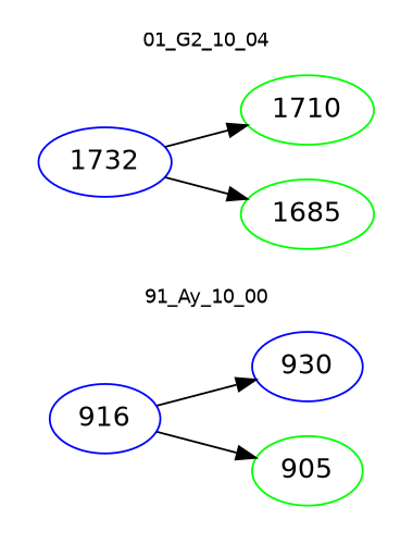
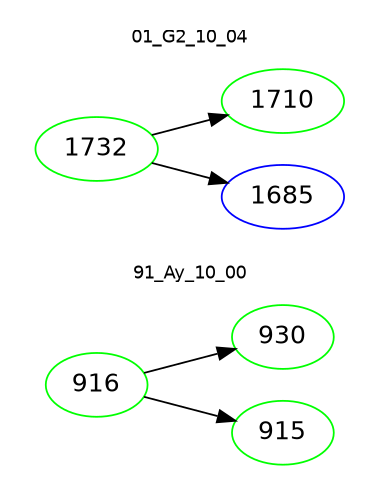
  digraph {
    fontname="DejaVu Sans"
    rankdir=LR
    node [color=blue fontname="DejaVu Sans"]
    edge [color=black fontname="DejaVu Sans"]
-   n1 [label=916]
-   n2 [color=green label=905]
-   n3 [label=930]
-   n4 [label=1732]
-   n5 [color=green label=1685]
+   n1 [color=green label=916]
+   n2 [color=green label=915]
+   n3 [color=green label=930]
+   n4 [color=green label=1732]
+   n5 [label=1685]
    n6 [color=green label=1710]
    subgraph cluster_1 {
      color=white
      fontsize=10
      label="91_Ay_10_00"
      n1
      n2
      n3
    }
    subgraph cluster_2 {
      color=white
      fontsize=10
      label="01_G2_10_04"
      n4
      n5
      n6
    }
    n1 -> n2
    n1 -> n3
    n4 -> n5
    n4 -> n6
  }
